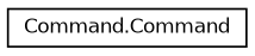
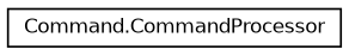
  digraph {
    rankdir=LR
-   n1 [color=black fillcolor=white fontname=Helvetica fontsize=10 height=0.2 label="Command.Command" shape=record style=filled width=0.4]
+   n1 [color=black fillcolor=white fontname=Helvetica fontsize=10 height=0.2 label="Command.CommandProcessor" shape=record style=filled width=0.4]
  }
